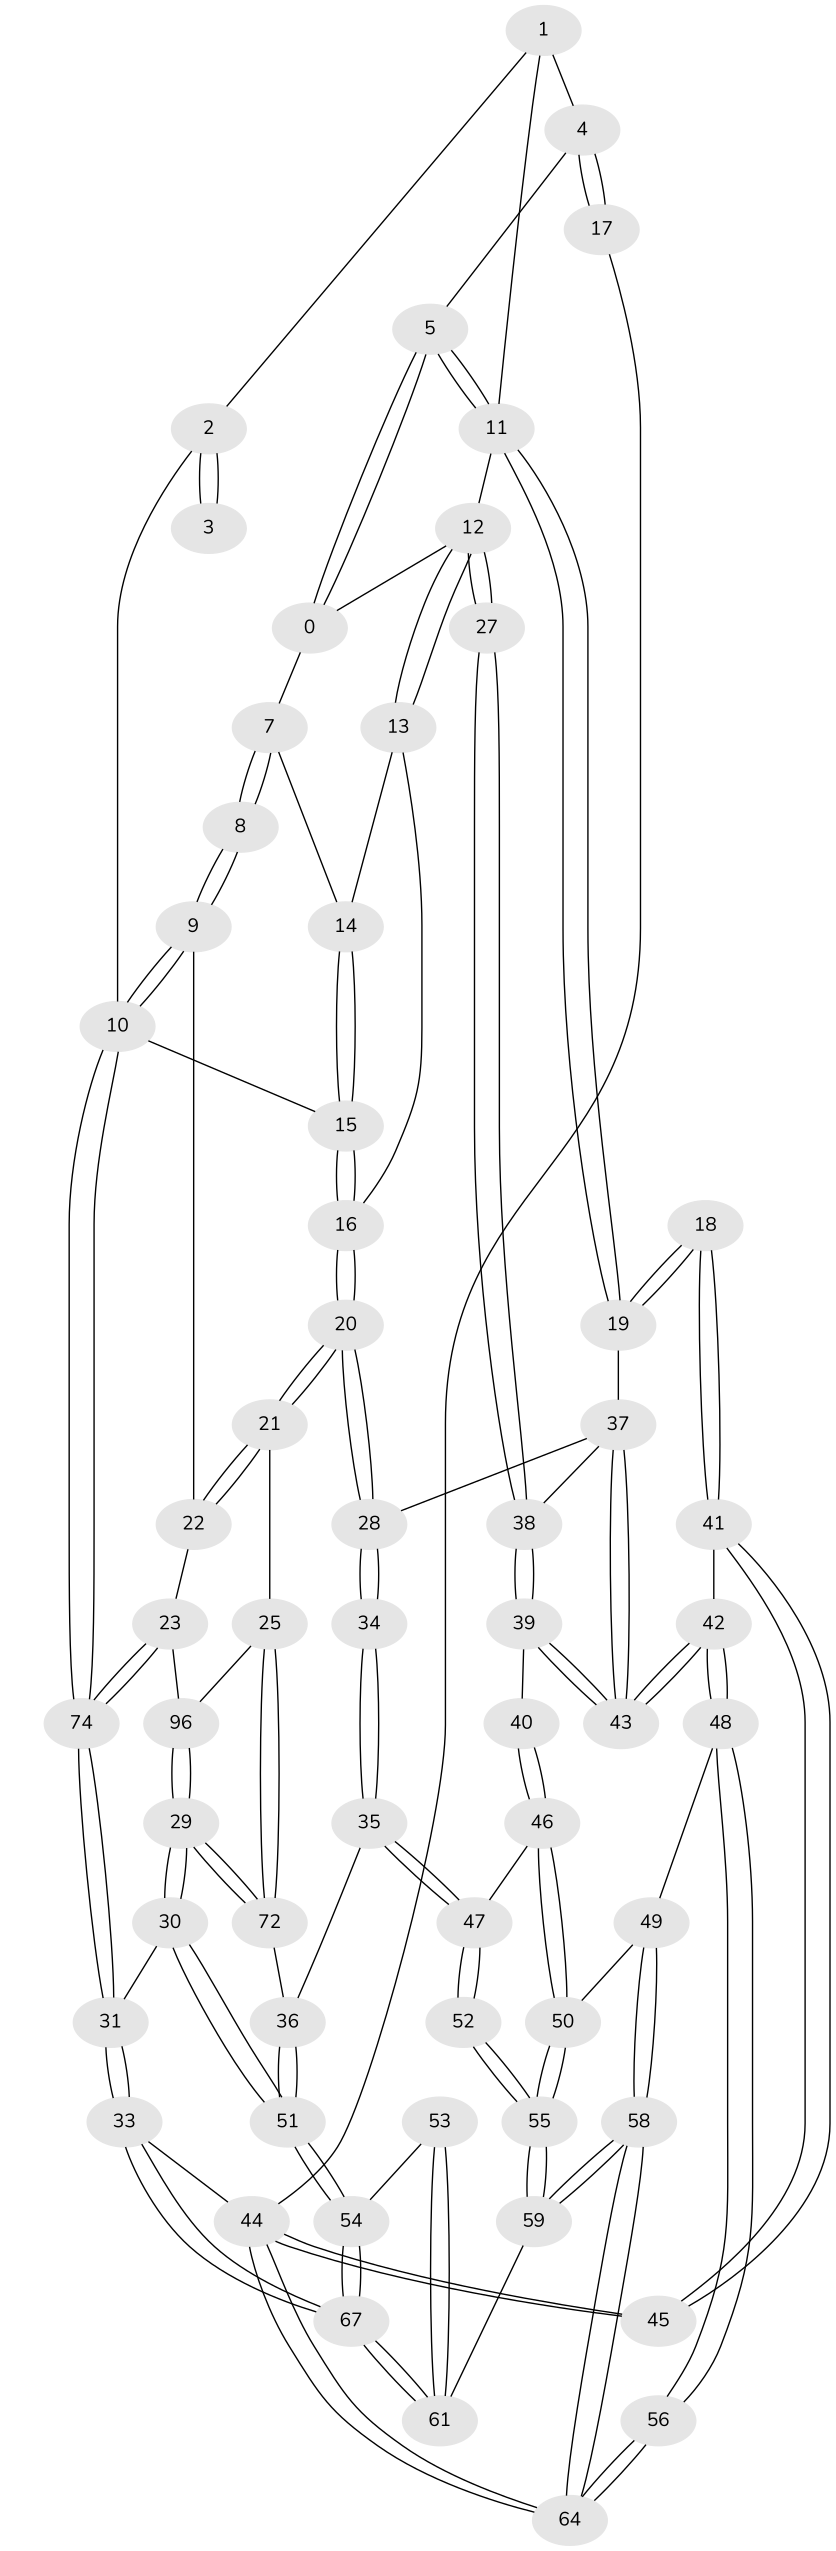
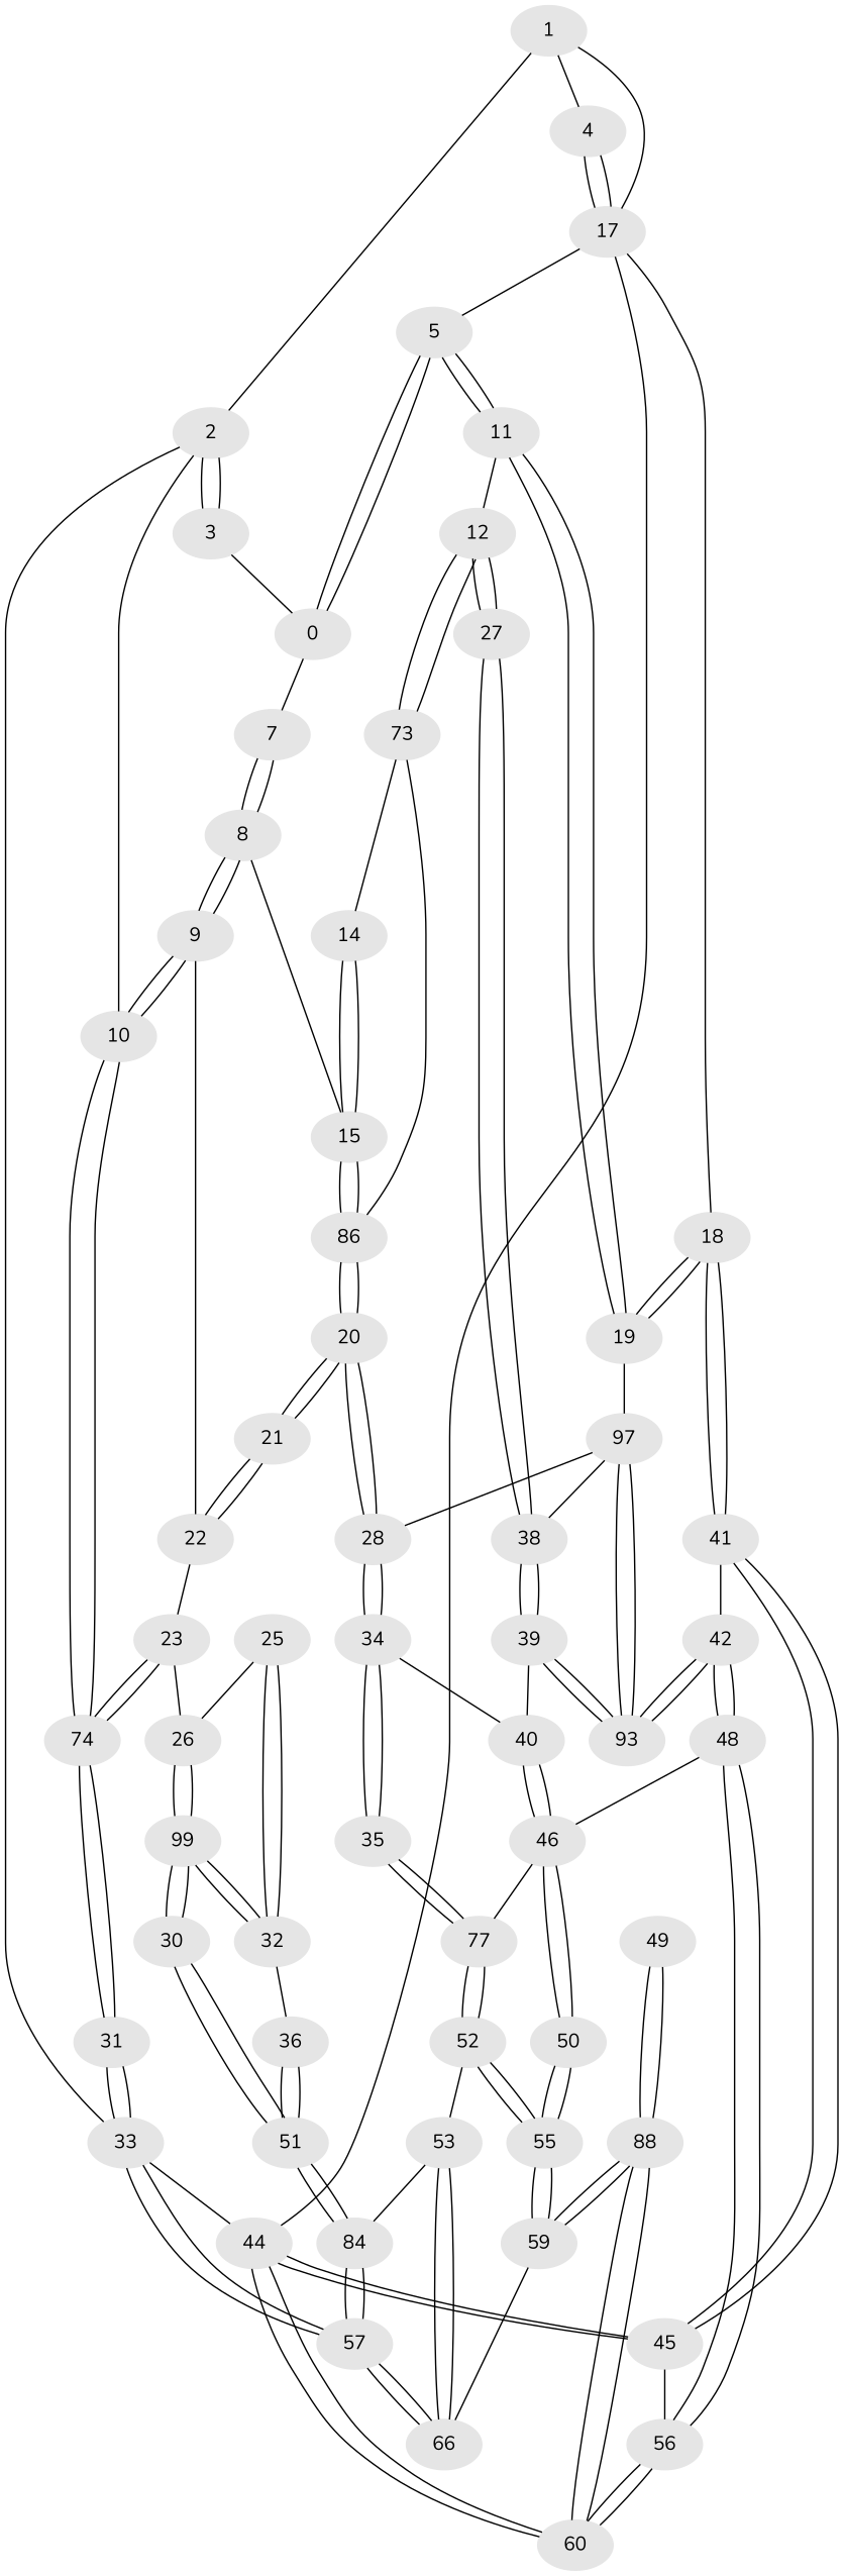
  graph {
    fontname=Nunito
    node [color=gray90 fontname=Nunito style=filled]
    edge [fontname=Nunito]
    1
    2
    4
    17
    3
    10
    33
    5
    18
    44
    n11 [label=0]
    n12 [label=74]
-   57 [label=67]
+   57
    7
    11
    12
    19
    8
    14
    9
    15
    22
-   16
+   16 [label=86]
    23
    31
-   13
+   13 [label=73]
    27
-   37
+   37 [label=97]
    38
    20
    21
    28
    41
    45
-   60 [label=64]
+   60
    42
-   43
+   43 [label=93]
    25
    34
-   26 [label=96]
-   32 [label=72]
-   29
+   26
+   32
+   29 [label=99]
    36
    30
    39
    35
    40
    51
-   54
-   61
-   47
+   54 [label=84]
+   61 [label=66]
+   47 [label=77]
    46
    52
    50
    48
    56
    49
    55
    53
-   58
+   58 [label=88]
    59
    1 -- 2
    1 -- 4
-   1 -- 11
+   1 -- 17
    2 -- 3
    2 -- 3
    2 -- 10
+   2 -- 33
    4 -- 17
    4 -- 17
-   4 -- 5
+   17 -- 5
+   17 -- 18
    17 -- 44
-   12 -- n11
+   3 -- n11
    10 -- n12
    10 -- n12
    33 -- 44
    33 -- 57
    33 -- 57
    5 -- n11
    5 -- n11
    5 -- 11
    5 -- 11
    18 -- 19
    18 -- 19
    18 -- 41
    18 -- 41
    44 -- 45
    44 -- 45
    44 -- 60
    44 -- 60
    n11 -- 7
    n12 -- 31
    n12 -- 31
    57 -- 61
    57 -- 61
    7 -- 8
    7 -- 8
-   7 -- 14
    11 -- 12
    11 -- 19
    11 -- 19
    12 -- 13
    12 -- 13
    12 -- 27
    12 -- 27
    19 -- 37
    8 -- 9
    8 -- 9
-   10 -- 15
+   8 -- 15
    14 -- 15
    14 -- 15
    9 -- 10
    9 -- 10
    9 -- 22
    15 -- 16
    15 -- 16
    22 -- 23
    16 -- 20
    16 -- 20
    23 -- n12
    23 -- n12
    23 -- 26
    31 -- 33
    31 -- 33
    13 -- 14
    13 -- 16
    27 -- 38
    27 -- 38
    37 -- 38
    37 -- 28
    37 -- 43
    37 -- 43
    38 -- 39
    38 -- 39
    20 -- 21
    20 -- 21
    20 -- 28
    20 -- 28
    21 -- 22
    21 -- 22
-   21 -- 25
    28 -- 34
    28 -- 34
    41 -- 45
    41 -- 45
    41 -- 42
+   45 -- 56
    42 -- 43
    42 -- 43
    42 -- 48
    42 -- 48
    25 -- 26
    25 -- 32
    25 -- 32
    34 -- 35
    34 -- 35
+   34 -- 40
    26 -- 29
    26 -- 29
    32 -- 36
    29 -- 32
    29 -- 32
    29 -- 30
    29 -- 30
    36 -- 51
    36 -- 51
-   30 -- 31
    30 -- 51
    30 -- 51
    39 -- 43
    39 -- 43
    39 -- 40
-   35 -- 36
    35 -- 47
    35 -- 47
    40 -- 46
    40 -- 46
    51 -- 54
    51 -- 54
    54 -- 57
    54 -- 57
    47 -- 52
    47 -- 52
    46 -- 47
    46 -- 50
    46 -- 50
    52 -- 55
    52 -- 55
+   52 -- 53
    50 -- 55
    50 -- 55
    48 -- 56
    48 -- 56
-   48 -- 49
+   48 -- 46
    56 -- 60
    56 -- 60
-   49 -- 50
    49 -- 58
    49 -- 58
    55 -- 59
    55 -- 59
    53 -- 54
    53 -- 61
    53 -- 61
    58 -- 60
    58 -- 60
    58 -- 59
    58 -- 59
    59 -- 61
  }
